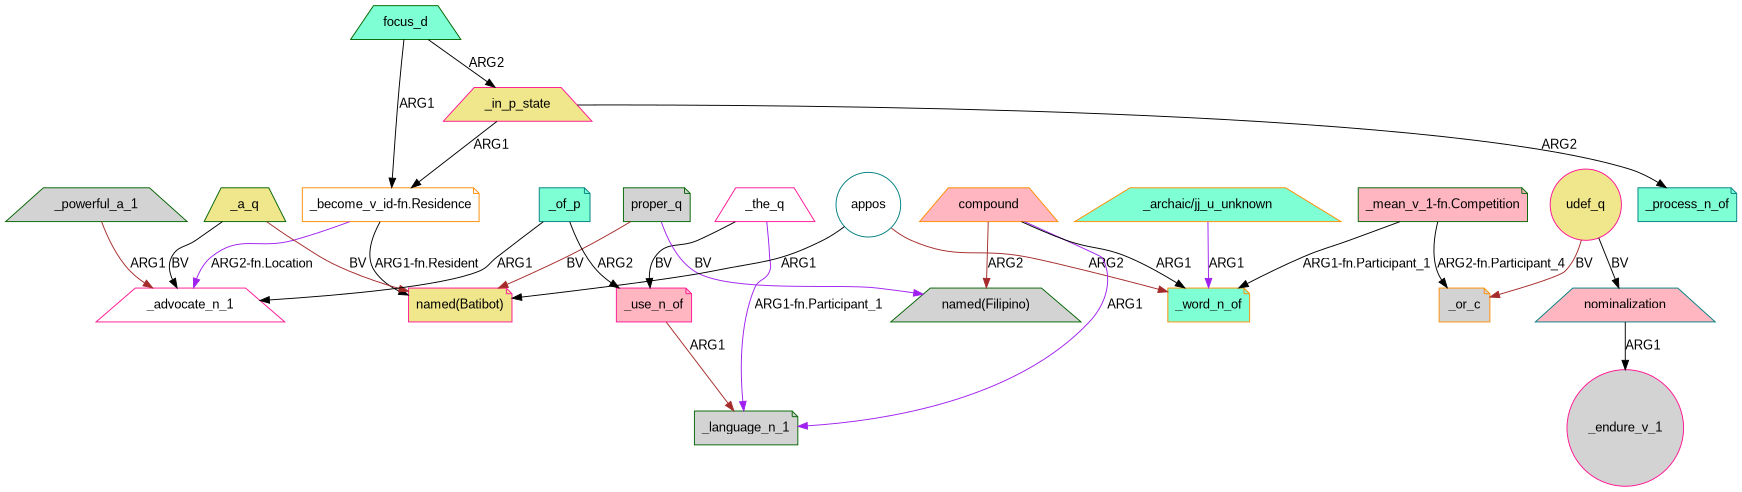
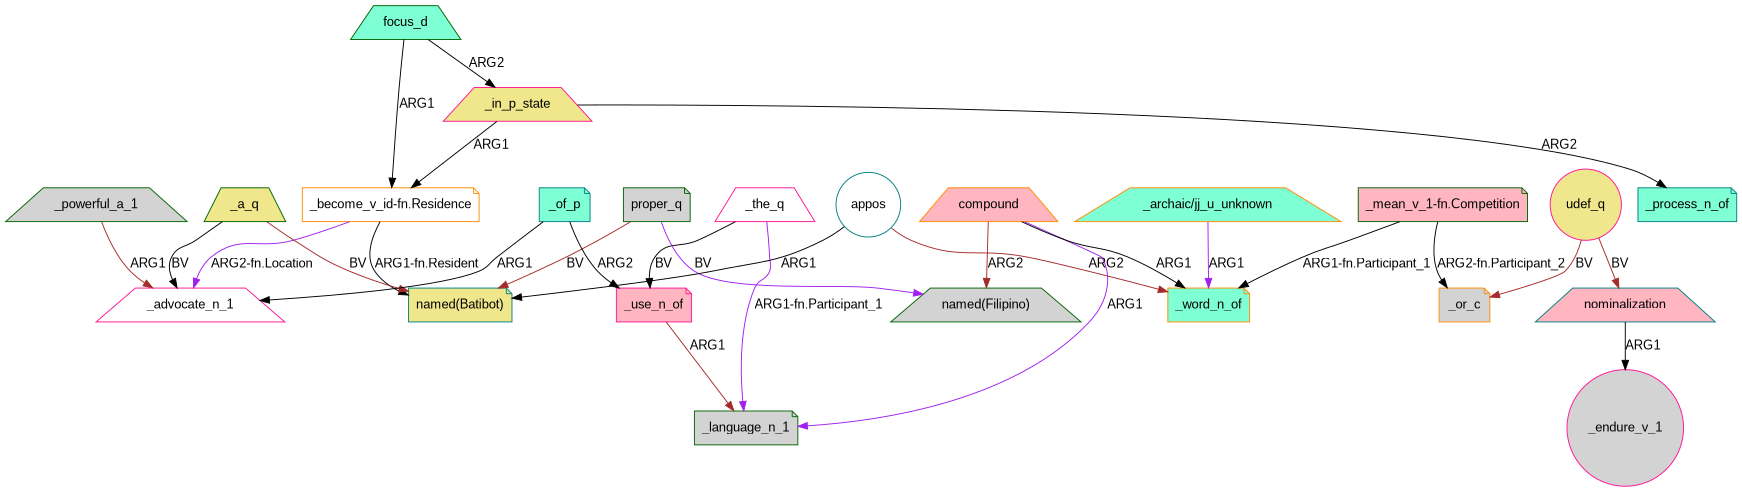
  digraph {
    fontname="Liberation Sans"
    node [color=darkgreen fillcolor=lightgrey fontname="Liberation Sans" shape=trapezium style=filled]
    edge [color=black fontname="Liberation Sans"]
    focus_d [fillcolor=aquamarine]
    _in_p_state [color=deeppink fillcolor=khaki]
    "_become_v_id-fn.Residence" [color=darkorange fillcolor=white shape=note]
    _process_n_of [color=teal fillcolor=aquamarine shape=note]
    _advocate_n_1 [color=deeppink fillcolor=white]
-   "named(Batibot)" [color=deeppink fillcolor=khaki shape=note]
+   "named(Batibot)" [color=teal fillcolor=khaki shape=note]
    _the_q [color=deeppink fillcolor=white]
    _use_n_of [color=deeppink fillcolor=lightpink shape=note]
    _language_n_1 [shape=note]
    proper_q [shape=note]
    "named(Filipino)"
    "_archaic/jj_u_unknown" [color=darkorange fillcolor=aquamarine]
    _word_n_of [color=darkorange fillcolor=aquamarine shape=note]
    _powerful_a_1
    udef_q [color=deeppink fillcolor=khaki shape=circle]
    nominalization [color=teal fillcolor=lightpink]
    _or_c [color=darkorange shape=note]
    _endure_v_1 [color=deeppink shape=circle]
    appos [color=teal fillcolor=white shape=circle]
    compound [color=darkorange fillcolor=lightpink]
    _a_q [fillcolor=khaki]
    "_mean_v_1-fn.Competition" [fillcolor=lightpink shape=note]
    _of_p [color=teal fillcolor=aquamarine shape=note]
    focus_d -> _in_p_state [label=ARG2]
    focus_d -> "_become_v_id-fn.Residence" [label=ARG1]
    _in_p_state -> "_become_v_id-fn.Residence" [label=ARG1]
    _in_p_state -> _process_n_of [label=ARG2]
    "_become_v_id-fn.Residence" -> _advocate_n_1 [color=purple label="ARG2-fn.Location"]
    "_become_v_id-fn.Residence" -> "named(Batibot)" [label="ARG1-fn.Resident"]
    _the_q -> _use_n_of [label=BV]
    _the_q -> _language_n_1 [color=purple label="ARG1-fn.Participant_1"]
    _use_n_of -> _language_n_1 [color=brown label=ARG1]
    proper_q -> "named(Batibot)" [color=brown label=BV]
    proper_q -> "named(Filipino)" [color=purple label=BV]
    "_archaic/jj_u_unknown" -> _word_n_of [color=purple label=ARG1]
    _powerful_a_1 -> _advocate_n_1 [color=brown label=ARG1]
-   udef_q -> nominalization [label=BV]
+   udef_q -> nominalization [color=brown label=BV]
    udef_q -> _or_c [color=brown label=BV]
    nominalization -> _endure_v_1 [label=ARG1]
    appos -> "named(Batibot)" [label=ARG1]
    appos -> _word_n_of [color=brown label=ARG2]
    compound -> _language_n_1 [color=purple label=ARG1]
    compound -> "named(Filipino)" [color=brown label=ARG2]
    compound -> _word_n_of [label=ARG1]
    _a_q -> _advocate_n_1 [label=BV]
    _a_q -> "named(Batibot)" [color=brown label=BV]
    "_mean_v_1-fn.Competition" -> _word_n_of [label="ARG1-fn.Participant_1"]
-   "_mean_v_1-fn.Competition" -> _or_c [label="ARG2-fn.Participant_4"]
+   "_mean_v_1-fn.Competition" -> _or_c [label="ARG2-fn.Participant_2"]
    _of_p -> _advocate_n_1 [label=ARG1]
    _of_p -> _use_n_of [label=ARG2]
  }
